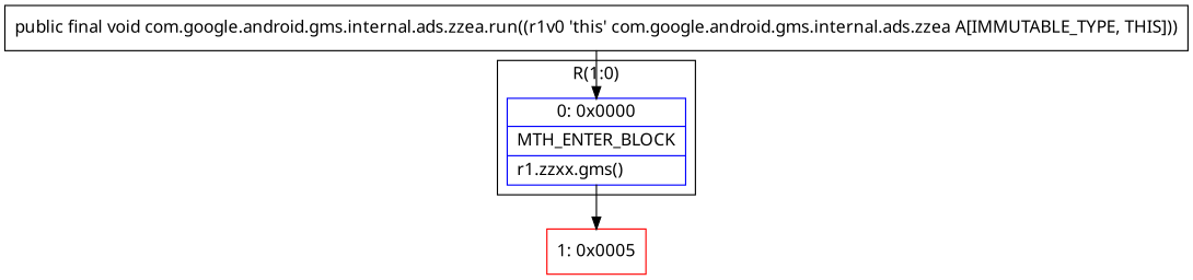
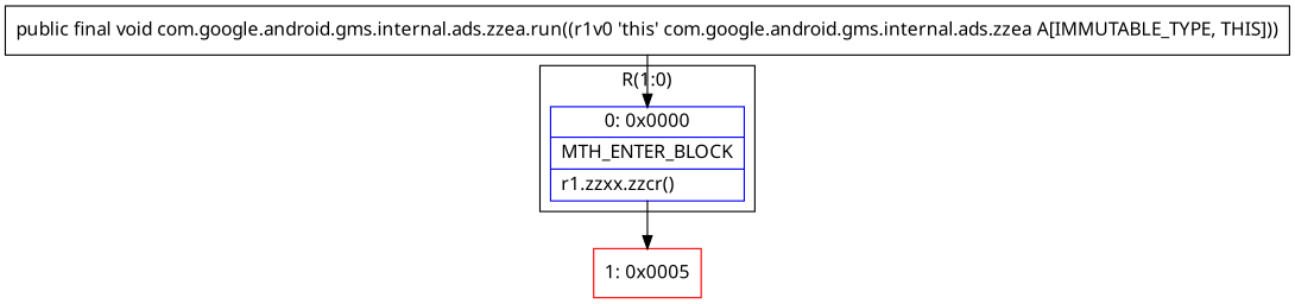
  digraph {
    fontname="Noto Sans"
    node [shape=record fontname="Noto Sans"]
    edge [fontname="Noto Sans"]
-   n1 [color=blue label="{0\:\ 0x0000|MTH_ENTER_BLOCK\l|r1.zzxx.gms()\l}"]
+   n1 [color=blue label="{0\:\ 0x0000|MTH_ENTER_BLOCK\l|r1.zzxx.zzcr()\l}"]
    n2 [color=red label="{1\:\ 0x0005}"]
    n3 [label="{public final void com.google.android.gms.internal.ads.zzea.run((r1v0 'this' com.google.android.gms.internal.ads.zzea A[IMMUTABLE_TYPE, THIS])) }"]
    subgraph cluster_1 {
      label="R(1:0)"
      n1
    }
    n1 -> n2
    n3 -> n1
  }
